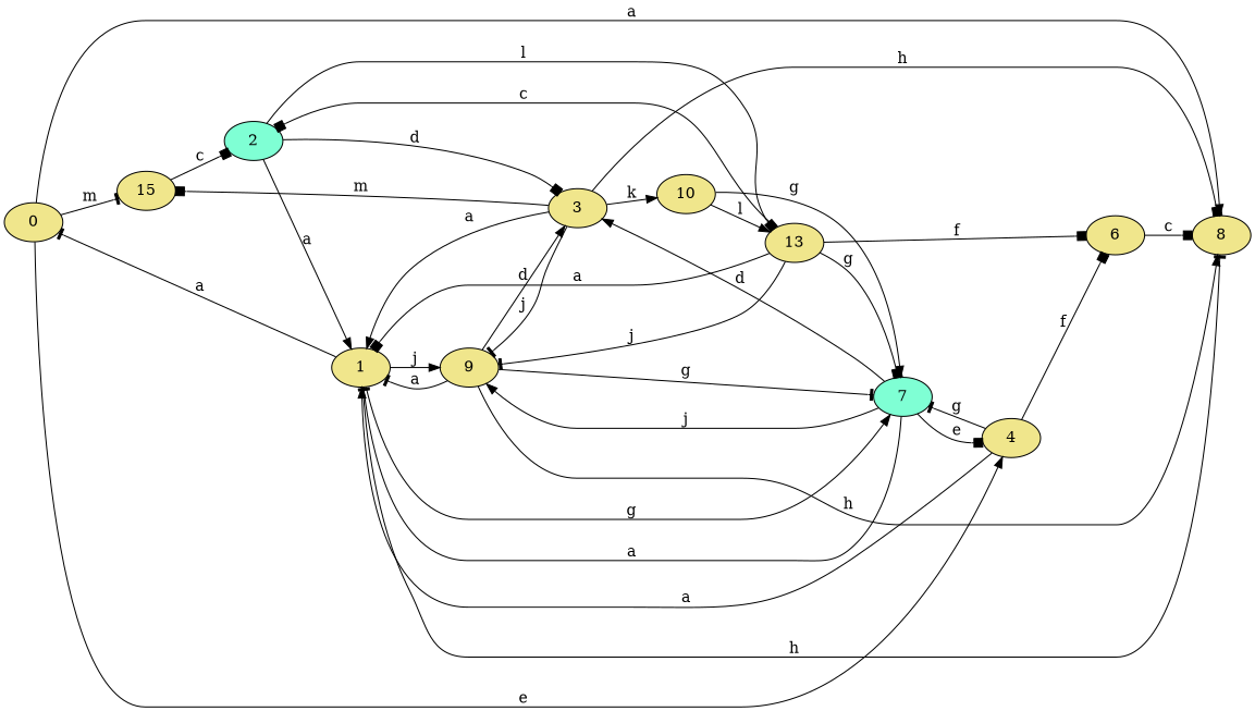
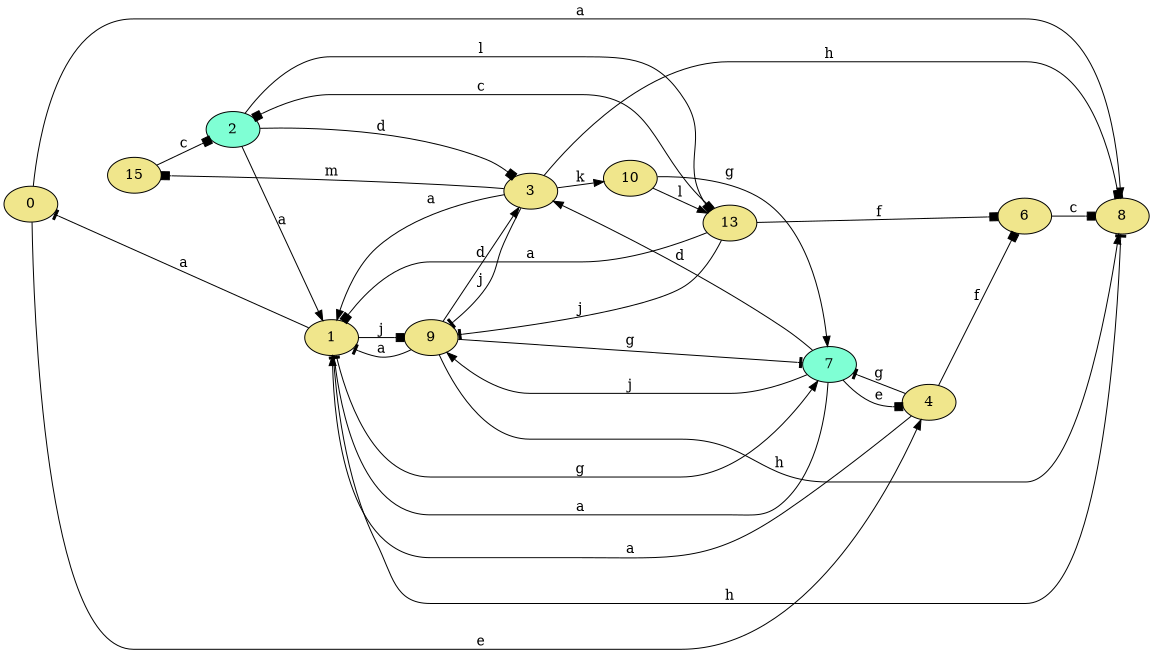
  strict digraph {
    rankdir=LR
    node [fillcolor=khaki style=filled]
    edge [arrowhead=normal]
    0
    8
    15
    4
    2 [fillcolor=aquamarine]
    1
    7 [fillcolor=aquamarine]
    9
    3
    13
    10
    6
    0 -> 8 [label=a]
-   0 -> 15 [arrowhead=tee label=m]
    0 -> 4 [label=e]
    15 -> 2 [arrowhead=box label=c]
    4 -> 1 [label=a]
    4 -> 7 [arrowhead=tee label=g]
    4 -> 6 [arrowhead=box label=f]
    2 -> 1 [label=a]
    2 -> 3 [arrowhead=box label=d]
    2 -> 13 [arrowhead=box label=l]
    1 -> 0 [arrowhead=tee label=a]
    1 -> 8 [arrowhead=tee label=h]
    1 -> 7 [label=g]
-   1 -> 9 [label=j]
+   1 -> 9 [arrowhead=box label=j]
    7 -> 4 [arrowhead=box label=e]
    7 -> 1 [arrowhead=tee label=a]
    7 -> 9 [label=j]
    7 -> 3 [label=d]
    9 -> 8 [label=h]
    9 -> 1 [arrowhead=tee label=a]
    9 -> 7 [arrowhead=tee label=g]
    9 -> 3 [label=d]
    3 -> 8 [arrowhead=box label=h]
    3 -> 15 [arrowhead=box label=m]
    3 -> 1 [label=a]
    3 -> 9 [arrowhead=tee label=j]
    3 -> 10 [label=k]
    13 -> 2 [arrowhead=box label=c]
    13 -> 1 [arrowhead=box label=a]
-   13 -> 7 [arrowhead=box label=g]
    13 -> 9 [arrowhead=tee label=j]
    13 -> 6 [arrowhead=box label=f]
    10 -> 7 [label=g]
    10 -> 13 [label=l]
    6 -> 8 [arrowhead=box label=c]
  }
